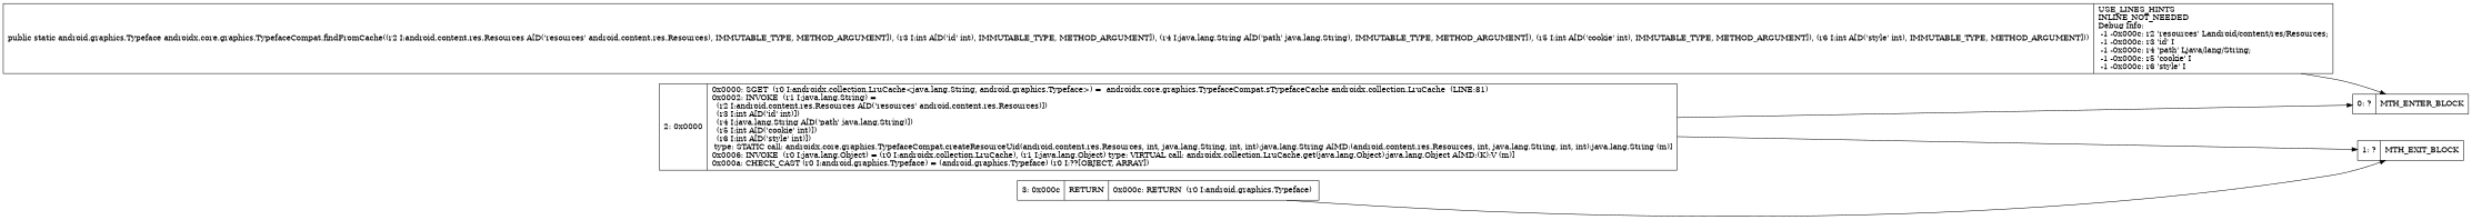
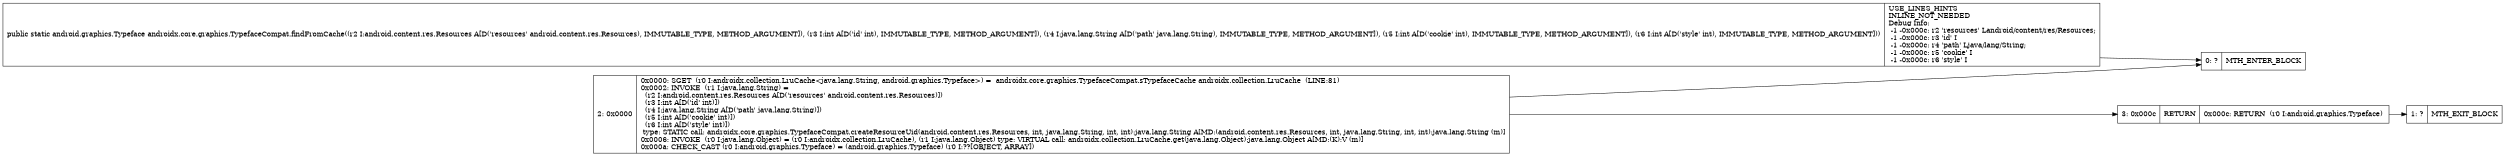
  digraph {
    rankdir=LR
    node [shape=record]
    n1 [label="{0\:\ ?|MTH_ENTER_BLOCK\l}"]
    n2 [label="{2\:\ 0x0000|0x0000: SGET  (r0 I:androidx.collection.LruCache\<java.lang.String, android.graphics.Typeface\>) =  androidx.core.graphics.TypefaceCompat.sTypefaceCache androidx.collection.LruCache  (LINE:81)\l0x0002: INVOKE  (r1 I:java.lang.String) = \l  (r2 I:android.content.res.Resources A[D('resources' android.content.res.Resources)])\l  (r3 I:int A[D('id' int)])\l  (r4 I:java.lang.String A[D('path' java.lang.String)])\l  (r5 I:int A[D('cookie' int)])\l  (r6 I:int A[D('style' int)])\l type: STATIC call: androidx.core.graphics.TypefaceCompat.createResourceUid(android.content.res.Resources, int, java.lang.String, int, int):java.lang.String A[MD:(android.content.res.Resources, int, java.lang.String, int, int):java.lang.String (m)]\l0x0006: INVOKE  (r0 I:java.lang.Object) = (r0 I:androidx.collection.LruCache), (r1 I:java.lang.Object) type: VIRTUAL call: androidx.collection.LruCache.get(java.lang.Object):java.lang.Object A[MD:(K):V (m)]\l0x000a: CHECK_CAST (r0 I:android.graphics.Typeface) = (android.graphics.Typeface) (r0 I:??[OBJECT, ARRAY]) \l}"]
    n3 [label="{3\:\ 0x000c|RETURN\l|0x000c: RETURN  (r0 I:android.graphics.Typeface) \l}"]
    n4 [label="{1\:\ ?|MTH_EXIT_BLOCK\l}"]
    n5 [label="{public static android.graphics.Typeface androidx.core.graphics.TypefaceCompat.findFromCache((r2 I:android.content.res.Resources A[D('resources' android.content.res.Resources), IMMUTABLE_TYPE, METHOD_ARGUMENT]), (r3 I:int A[D('id' int), IMMUTABLE_TYPE, METHOD_ARGUMENT]), (r4 I:java.lang.String A[D('path' java.lang.String), IMMUTABLE_TYPE, METHOD_ARGUMENT]), (r5 I:int A[D('cookie' int), IMMUTABLE_TYPE, METHOD_ARGUMENT]), (r6 I:int A[D('style' int), IMMUTABLE_TYPE, METHOD_ARGUMENT]))  | USE_LINES_HINTS\lINLINE_NOT_NEEDED\lDebug Info:\l  \-1 \-0x000c: r2 'resources' Landroid\/content\/res\/Resources;\l  \-1 \-0x000c: r3 'id' I\l  \-1 \-0x000c: r4 'path' Ljava\/lang\/String;\l  \-1 \-0x000c: r5 'cookie' I\l  \-1 \-0x000c: r6 'style' I\l}"]
    n2 -> n1
-   n2 -> n4
+   n2 -> n3
    n3 -> n4
    n5 -> n1
  }
